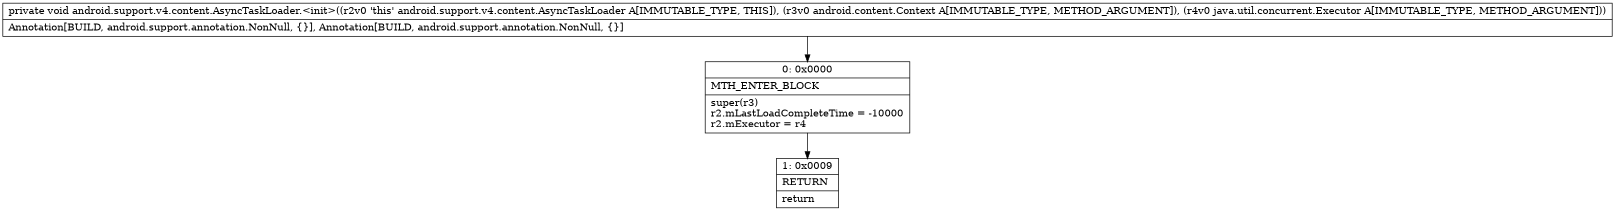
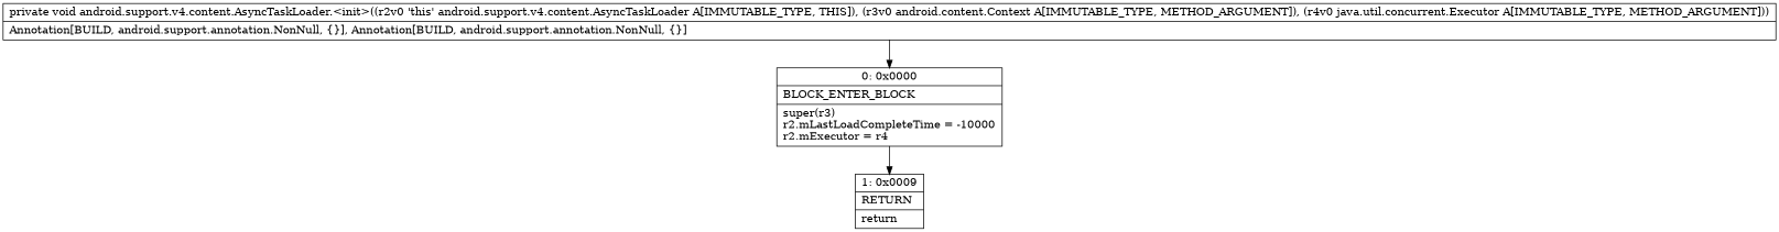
  digraph {
    node [shape=record]
-   n1 [label="{0\:\ 0x0000|MTH_ENTER_BLOCK\l|super(r3)\lr2.mLastLoadCompleteTime = \-10000\lr2.mExecutor = r4\l}"]
+   n1 [label="{0\:\ 0x0000|BLOCK_ENTER_BLOCK\l|super(r3)\lr2.mLastLoadCompleteTime = \-10000\lr2.mExecutor = r4\l}"]
    n2 [label="{1\:\ 0x0009|RETURN\l|return\l}"]
    n3 [label="{private void android.support.v4.content.AsyncTaskLoader.\<init\>((r2v0 'this' android.support.v4.content.AsyncTaskLoader A[IMMUTABLE_TYPE, THIS]), (r3v0 android.content.Context A[IMMUTABLE_TYPE, METHOD_ARGUMENT]), (r4v0 java.util.concurrent.Executor A[IMMUTABLE_TYPE, METHOD_ARGUMENT]))  | Annotation[BUILD, android.support.annotation.NonNull, \{\}], Annotation[BUILD, android.support.annotation.NonNull, \{\}]\l}"]
    n1 -> n2
    n3 -> n1
  }
